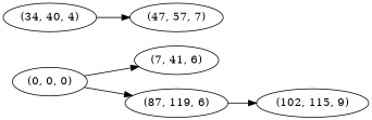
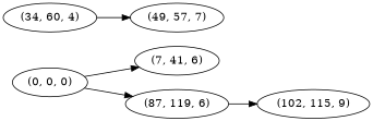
  digraph {
    rankdir=LR
    n1 [label="(7, 41, 6)"]
    "(0, 0, 0)"
    "(87, 119, 6)"
-   "(34, 60, 4)" [label="(34, 40, 4)"]
-   "(47, 57, 7)"
+   "(34, 60, 4)"
+   "(47, 57, 7)" [label="(49, 57, 7)"]
    "(102, 115, 9)"
    "(0, 0, 0)" -> n1
    "(0, 0, 0)" -> "(87, 119, 6)"
    "(87, 119, 6)" -> "(102, 115, 9)"
    "(34, 60, 4)" -> "(47, 57, 7)"
  }
